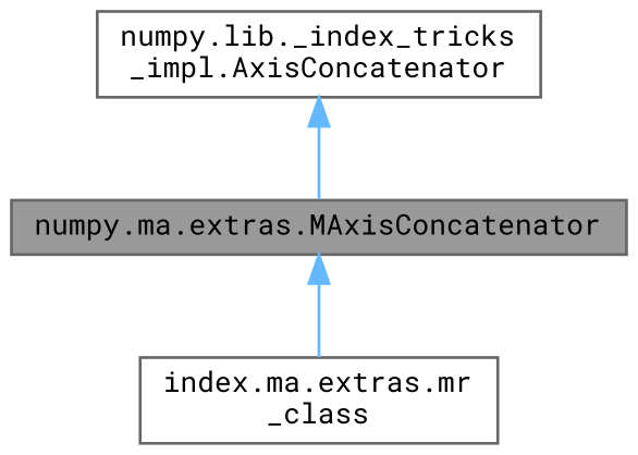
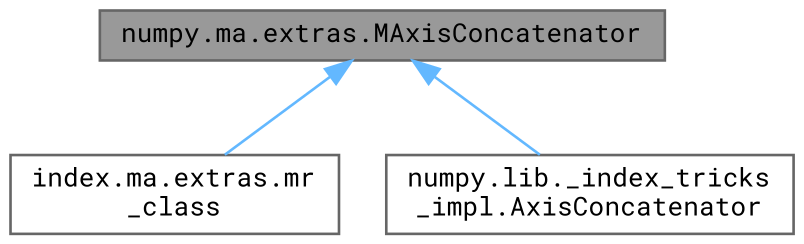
  digraph {
    fontname="Roboto Mono"
    node [color=gray40 fillcolor=white fontname="Roboto Mono" fontsize=10 shape=box style=filled]
    edge [color=steelblue1 dir=back fontname="Roboto Mono" fontsize=10 labelfontname=Helvetica labelfontsize=10 style=solid]
    n1 [fillcolor=grey60 fontcolor=black height=0.2 label="numpy.ma.extras.MAxisConcatenator" width=0.4]
    n2 [height=0.2 label="index.ma.extras.mr\l_class" width=0.4]
    n3 [height=0.2 label="numpy.lib._index_tricks\l_impl.AxisConcatenator" width=0.4]
    n1 -> n2
-   n3 -> n1
+   n1 -> n3
  }
